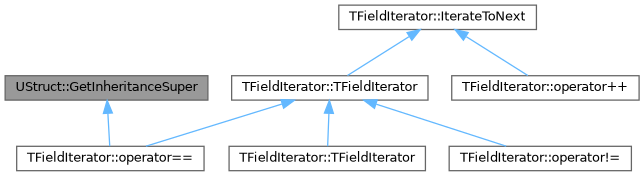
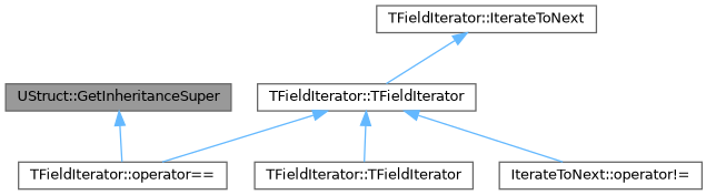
  digraph {
    rankdir=TB
    node [color=grey40 fillcolor=white fontname=Helvetica fontsize=10 shape=box style=filled]
    edge [color=steelblue1 dir=back fontname=Helvetica fontsize=10 labelfontname=Helvetica labelfontsize=10 style=solid]
    n1 [color=gray40 fillcolor=grey60 fontcolor=black height=0.2 label="UStruct::GetInheritanceSuper" width=0.4]
    n2 [height=0.2 label="TFieldIterator::operator==" width=0.4]
    n3 [height=0.2 label="TFieldIterator::IterateToNext" width=0.4]
    n4 [height=0.2 label="TFieldIterator::TFieldIterator" width=0.4]
-   n5 [height=0.2 label="TFieldIterator::operator++" width=0.4]
    n6 [height=0.2 label="TFieldIterator::TFieldIterator" width=0.4]
-   n7 [height=0.2 label="TFieldIterator::operator!=" width=0.4]
+   n7 [height=0.2 label="IterateToNext::operator!=" width=0.4]
    n1 -> n2
    n3 -> n4
-   n3 -> n5
    n4 -> n2
    n4 -> n6
    n4 -> n7
  }
